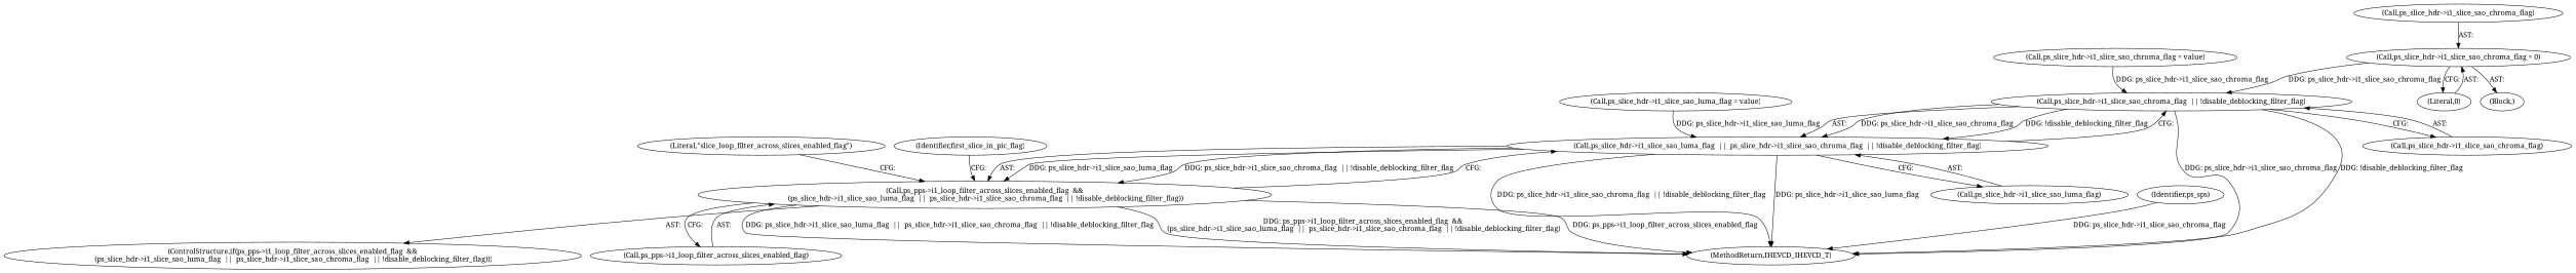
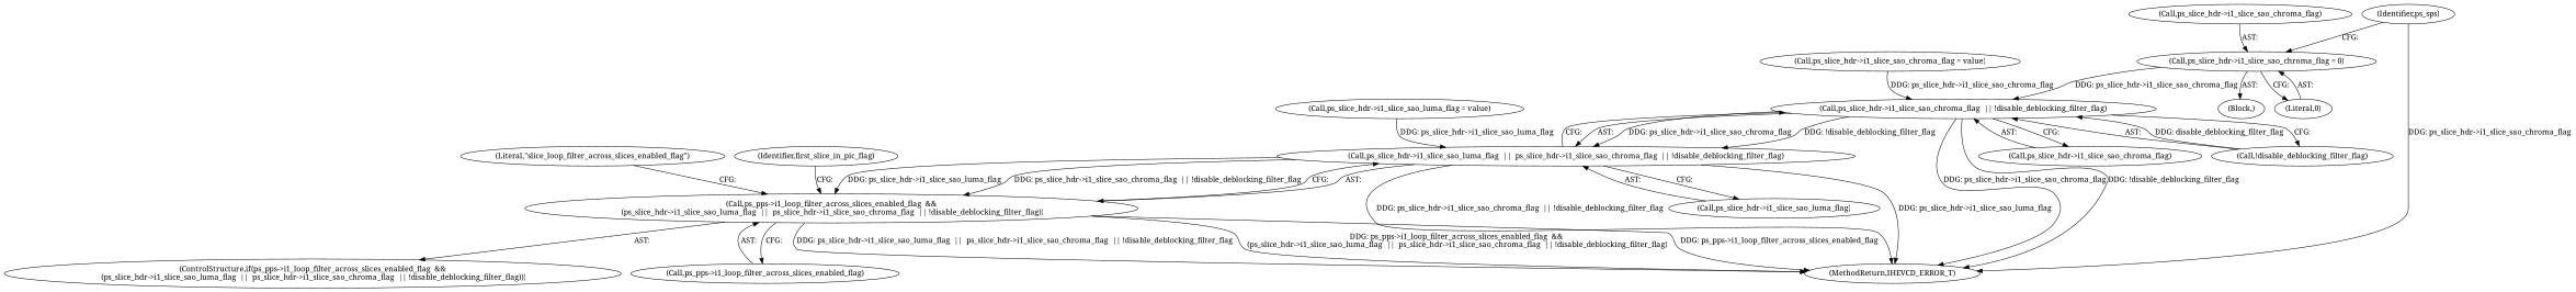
  digraph {
    fontname="Noto Serif"
    node [fontname="Noto Serif"]
    edge [fontname="Noto Serif"]
    n1 [label="(Call,ps_slice_hdr->i1_slice_sao_chroma_flag = 0)"]
    n2 [label="(Call,ps_slice_hdr->i1_slice_sao_chroma_flag  || !disable_deblocking_filter_flag)"]
    n3 [label="(Literal,0)"]
    n4 [label="(Block,)"]
-   n5 [label="(MethodReturn,IHEVCD_IHEVCD_T)"]
+   n5 [label="(MethodReturn,IHEVCD_ERROR_T)"]
    n6 [label="(Call,ps_slice_hdr->i1_slice_sao_luma_flag  ||  ps_slice_hdr->i1_slice_sao_chroma_flag  || !disable_deblocking_filter_flag)"]
    n7 [label="(Call,ps_slice_hdr->i1_slice_sao_chroma_flag)"]
+   n8 [label="(Call,!disable_deblocking_filter_flag)"]
    n9 [label="(Call,ps_pps->i1_loop_filter_across_slices_enabled_flag  &&\n (ps_slice_hdr->i1_slice_sao_luma_flag  ||  ps_slice_hdr->i1_slice_sao_chroma_flag  || !disable_deblocking_filter_flag))"]
    n10 [label="(Call,ps_slice_hdr->i1_slice_sao_luma_flag)"]
    n11 [label="(ControlStructure,if(ps_pps->i1_loop_filter_across_slices_enabled_flag  &&\n (ps_slice_hdr->i1_slice_sao_luma_flag  ||  ps_slice_hdr->i1_slice_sao_chroma_flag  || !disable_deblocking_filter_flag)))"]
    n12 [label="(Call,ps_pps->i1_loop_filter_across_slices_enabled_flag)"]
    n13 [label="(Call,ps_slice_hdr->i1_slice_sao_chroma_flag)"]
    n14 [label="(Call,ps_slice_hdr->i1_slice_sao_luma_flag = value)"]
    n15 [label="(Literal,\"slice_loop_filter_across_slices_enabled_flag\")"]
    n16 [label="(Identifier,first_slice_in_pic_flag)"]
    n17 [label="(Identifier,ps_sps)"]
    n18 [label="(Call,ps_slice_hdr->i1_slice_sao_chroma_flag = value)"]
    n1 -> n2 [label="DDG: ps_slice_hdr->i1_slice_sao_chroma_flag"]
    n1 -> n3 [label="CFG: "]
    n1 -> n4 [label="AST: "]
    n2 -> n5 [label="DDG: ps_slice_hdr->i1_slice_sao_chroma_flag"]
    n2 -> n5 [label="DDG: !disable_deblocking_filter_flag"]
    n2 -> n6 [label="AST: "]
    n2 -> n6 [label="DDG: ps_slice_hdr->i1_slice_sao_chroma_flag"]
    n2 -> n6 [label="DDG: !disable_deblocking_filter_flag"]
    n2 -> n7 [label="CFG: "]
+   n2 -> n8 [label="CFG: "]
    n3 -> n1 [label="AST: "]
    n6 -> n2 [label="CFG: "]
    n6 -> n5 [label="DDG: ps_slice_hdr->i1_slice_sao_chroma_flag  || !disable_deblocking_filter_flag"]
    n6 -> n5 [label="DDG: ps_slice_hdr->i1_slice_sao_luma_flag"]
    n6 -> n9 [label="AST: "]
    n6 -> n9 [label="DDG: ps_slice_hdr->i1_slice_sao_luma_flag"]
    n6 -> n9 [label="DDG: ps_slice_hdr->i1_slice_sao_chroma_flag  || !disable_deblocking_filter_flag"]
    n6 -> n10 [label="CFG: "]
    n7 -> n2 [label="AST: "]
+   n8 -> n2 [label="AST: "]
+   n8 -> n2 [label="DDG: disable_deblocking_filter_flag"]
    n9 -> n5 [label="DDG: ps_slice_hdr->i1_slice_sao_luma_flag  ||  ps_slice_hdr->i1_slice_sao_chroma_flag  || !disable_deblocking_filter_flag"]
    n9 -> n5 [label="DDG: ps_pps->i1_loop_filter_across_slices_enabled_flag  &&\n (ps_slice_hdr->i1_slice_sao_luma_flag  ||  ps_slice_hdr->i1_slice_sao_chroma_flag  || !disable_deblocking_filter_flag)"]
    n9 -> n5 [label="DDG: ps_pps->i1_loop_filter_across_slices_enabled_flag"]
    n9 -> n6 [label="CFG: "]
    n9 -> n11 [label="AST: "]
    n9 -> n12 [label="CFG: "]
    n10 -> n6 [label="AST: "]
    n12 -> n9 [label="AST: "]
    n13 -> n1 [label="AST: "]
    n14 -> n6 [label="DDG: ps_slice_hdr->i1_slice_sao_luma_flag"]
    n15 -> n9 [label="CFG: "]
    n16 -> n9 [label="CFG: "]
+   n17 -> n1 [label="CFG: "]
    n17 -> n5 [label="DDG: ps_slice_hdr->i1_slice_sao_chroma_flag"]
    n18 -> n2 [label="DDG: ps_slice_hdr->i1_slice_sao_chroma_flag"]
  }
